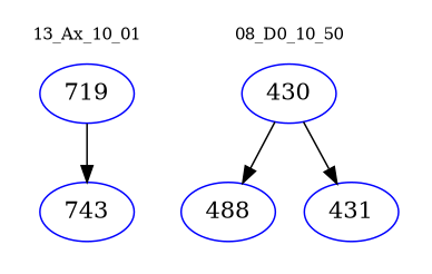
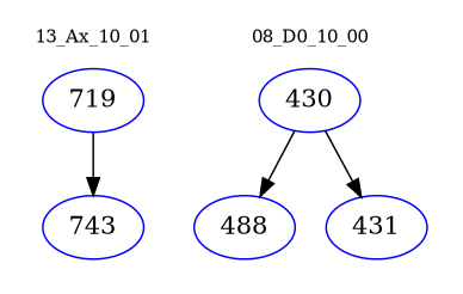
  digraph {
    node [color=blue]
    edge [color=black]
    n1 [label=719]
    n2 [label=743]
    n3 [label=430]
    n4 [label=488]
    n5 [label=431]
    subgraph cluster_1 {
      color=white
      fontsize=10
      label="13_Ax_10_01"
      n1
      n2
    }
    subgraph cluster_2 {
      color=white
      fontsize=10
-     label="08_D0_10_50"
+     label="08_D0_10_00"
      n3
      n4
      n5
    }
    n1 -> n2
    n3 -> n4
    n3 -> n5
  }
